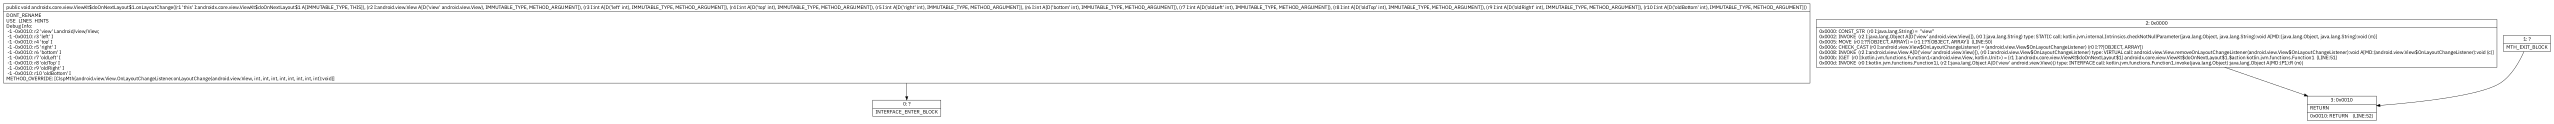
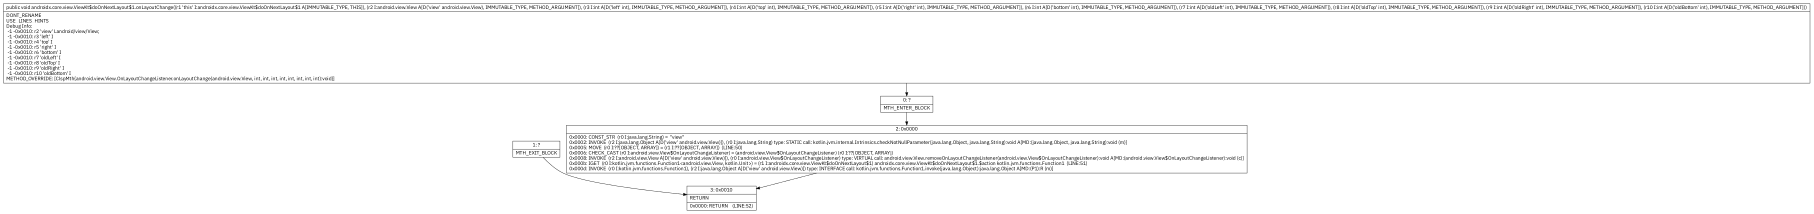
  digraph {
    fontname="IBM Plex Sans"
    node [fontname="IBM Plex Sans" shape=record]
    edge [fontname="IBM Plex Sans"]
-   n1 [label="{0\:\ ?|INTERFACE_ENTER_BLOCK\l}"]
+   n1 [label="{0\:\ ?|MTH_ENTER_BLOCK\l}"]
    n2 [label="{2\:\ 0x0000|0x0000: CONST_STR  (r0 I:java.lang.String) =  \"view\" \l0x0002: INVOKE  (r2 I:java.lang.Object A[D('view' android.view.View)]), (r0 I:java.lang.String) type: STATIC call: kotlin.jvm.internal.Intrinsics.checkNotNullParameter(java.lang.Object, java.lang.String):void A[MD:(java.lang.Object, java.lang.String):void (m)]\l0x0005: MOVE  (r0 I:??[OBJECT, ARRAY]) = (r1 I:??[OBJECT, ARRAY])  (LINE:50)\l0x0006: CHECK_CAST (r0 I:android.view.View$OnLayoutChangeListener) = (android.view.View$OnLayoutChangeListener) (r0 I:??[OBJECT, ARRAY]) \l0x0008: INVOKE  (r2 I:android.view.View A[D('view' android.view.View)]), (r0 I:android.view.View$OnLayoutChangeListener) type: VIRTUAL call: android.view.View.removeOnLayoutChangeListener(android.view.View$OnLayoutChangeListener):void A[MD:(android.view.View$OnLayoutChangeListener):void (c)]\l0x000b: IGET  (r0 I:kotlin.jvm.functions.Function1\<android.view.View, kotlin.Unit\>) = (r1 I:androidx.core.view.ViewKt$doOnNextLayout$1) androidx.core.view.ViewKt$doOnNextLayout$1.$action kotlin.jvm.functions.Function1  (LINE:51)\l0x000d: INVOKE  (r0 I:kotlin.jvm.functions.Function1), (r2 I:java.lang.Object A[D('view' android.view.View)]) type: INTERFACE call: kotlin.jvm.functions.Function1.invoke(java.lang.Object):java.lang.Object A[MD:(P1):R (m)]\l}"]
-   n3 [label="{3\:\ 0x0010|RETURN\l|0x0010: RETURN    (LINE:52)\l}"]
+   n3 [label="{3\:\ 0x0010|RETURN\l|0x0000: RETURN    (LINE:52)\l}"]
    n4 [label="{1\:\ ?|MTH_EXIT_BLOCK\l}"]
    n5 [label="{public void androidx.core.view.ViewKt$doOnNextLayout$1.onLayoutChange((r1 'this' I:androidx.core.view.ViewKt$doOnNextLayout$1 A[IMMUTABLE_TYPE, THIS]), (r2 I:android.view.View A[D('view' android.view.View), IMMUTABLE_TYPE, METHOD_ARGUMENT]), (r3 I:int A[D('left' int), IMMUTABLE_TYPE, METHOD_ARGUMENT]), (r4 I:int A[D('top' int), IMMUTABLE_TYPE, METHOD_ARGUMENT]), (r5 I:int A[D('right' int), IMMUTABLE_TYPE, METHOD_ARGUMENT]), (r6 I:int A[D('bottom' int), IMMUTABLE_TYPE, METHOD_ARGUMENT]), (r7 I:int A[D('oldLeft' int), IMMUTABLE_TYPE, METHOD_ARGUMENT]), (r8 I:int A[D('oldTop' int), IMMUTABLE_TYPE, METHOD_ARGUMENT]), (r9 I:int A[D('oldRight' int), IMMUTABLE_TYPE, METHOD_ARGUMENT]), (r10 I:int A[D('oldBottom' int), IMMUTABLE_TYPE, METHOD_ARGUMENT]))  | DONT_RENAME\lUSE_LINES_HINTS\lDebug Info:\l  \-1 \-0x0010: r2 'view' Landroid\/view\/View;\l  \-1 \-0x0010: r3 'left' I\l  \-1 \-0x0010: r4 'top' I\l  \-1 \-0x0010: r5 'right' I\l  \-1 \-0x0010: r6 'bottom' I\l  \-1 \-0x0010: r7 'oldLeft' I\l  \-1 \-0x0010: r8 'oldTop' I\l  \-1 \-0x0010: r9 'oldRight' I\l  \-1 \-0x0010: r10 'oldBottom' I\lMETHOD_OVERRIDE: [ClspMth\{android.view.View.OnLayoutChangeListener.onLayoutChange(android.view.View, int, int, int, int, int, int, int, int):void\}]\l}"]
+   n1 -> n2
    n2 -> n3
    n4 -> n3
    n5 -> n1
  }
